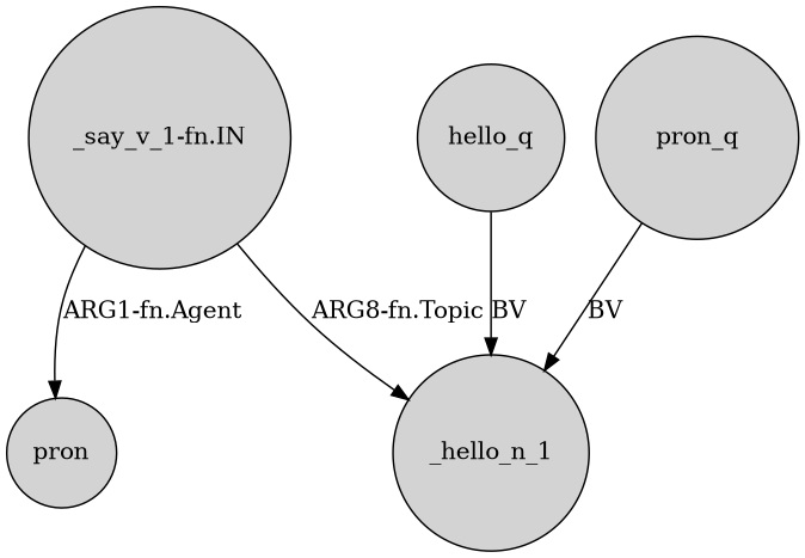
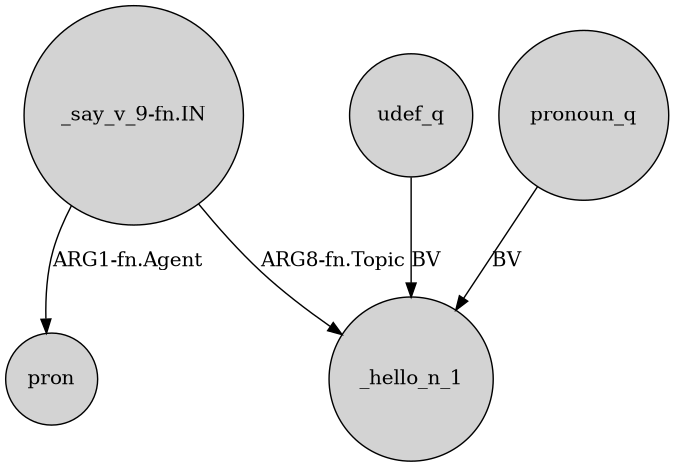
  digraph {
    node [shape=circle style=filled]
-   "_say_v_1-fn.IN"
+   "_say_v_1-fn.IN" [label="_say_v_9-fn.IN"]
    _hello_n_1
    pron
-   udef_q [label=hello_q]
-   pronoun_q [label=pron_q]
+   udef_q
+   pronoun_q
    "_say_v_1-fn.IN" -> _hello_n_1 [label="ARG8-fn.Topic"]
    "_say_v_1-fn.IN" -> pron [label="ARG1-fn.Agent"]
    udef_q -> _hello_n_1 [label=BV]
    pronoun_q -> _hello_n_1 [label=BV]
  }
